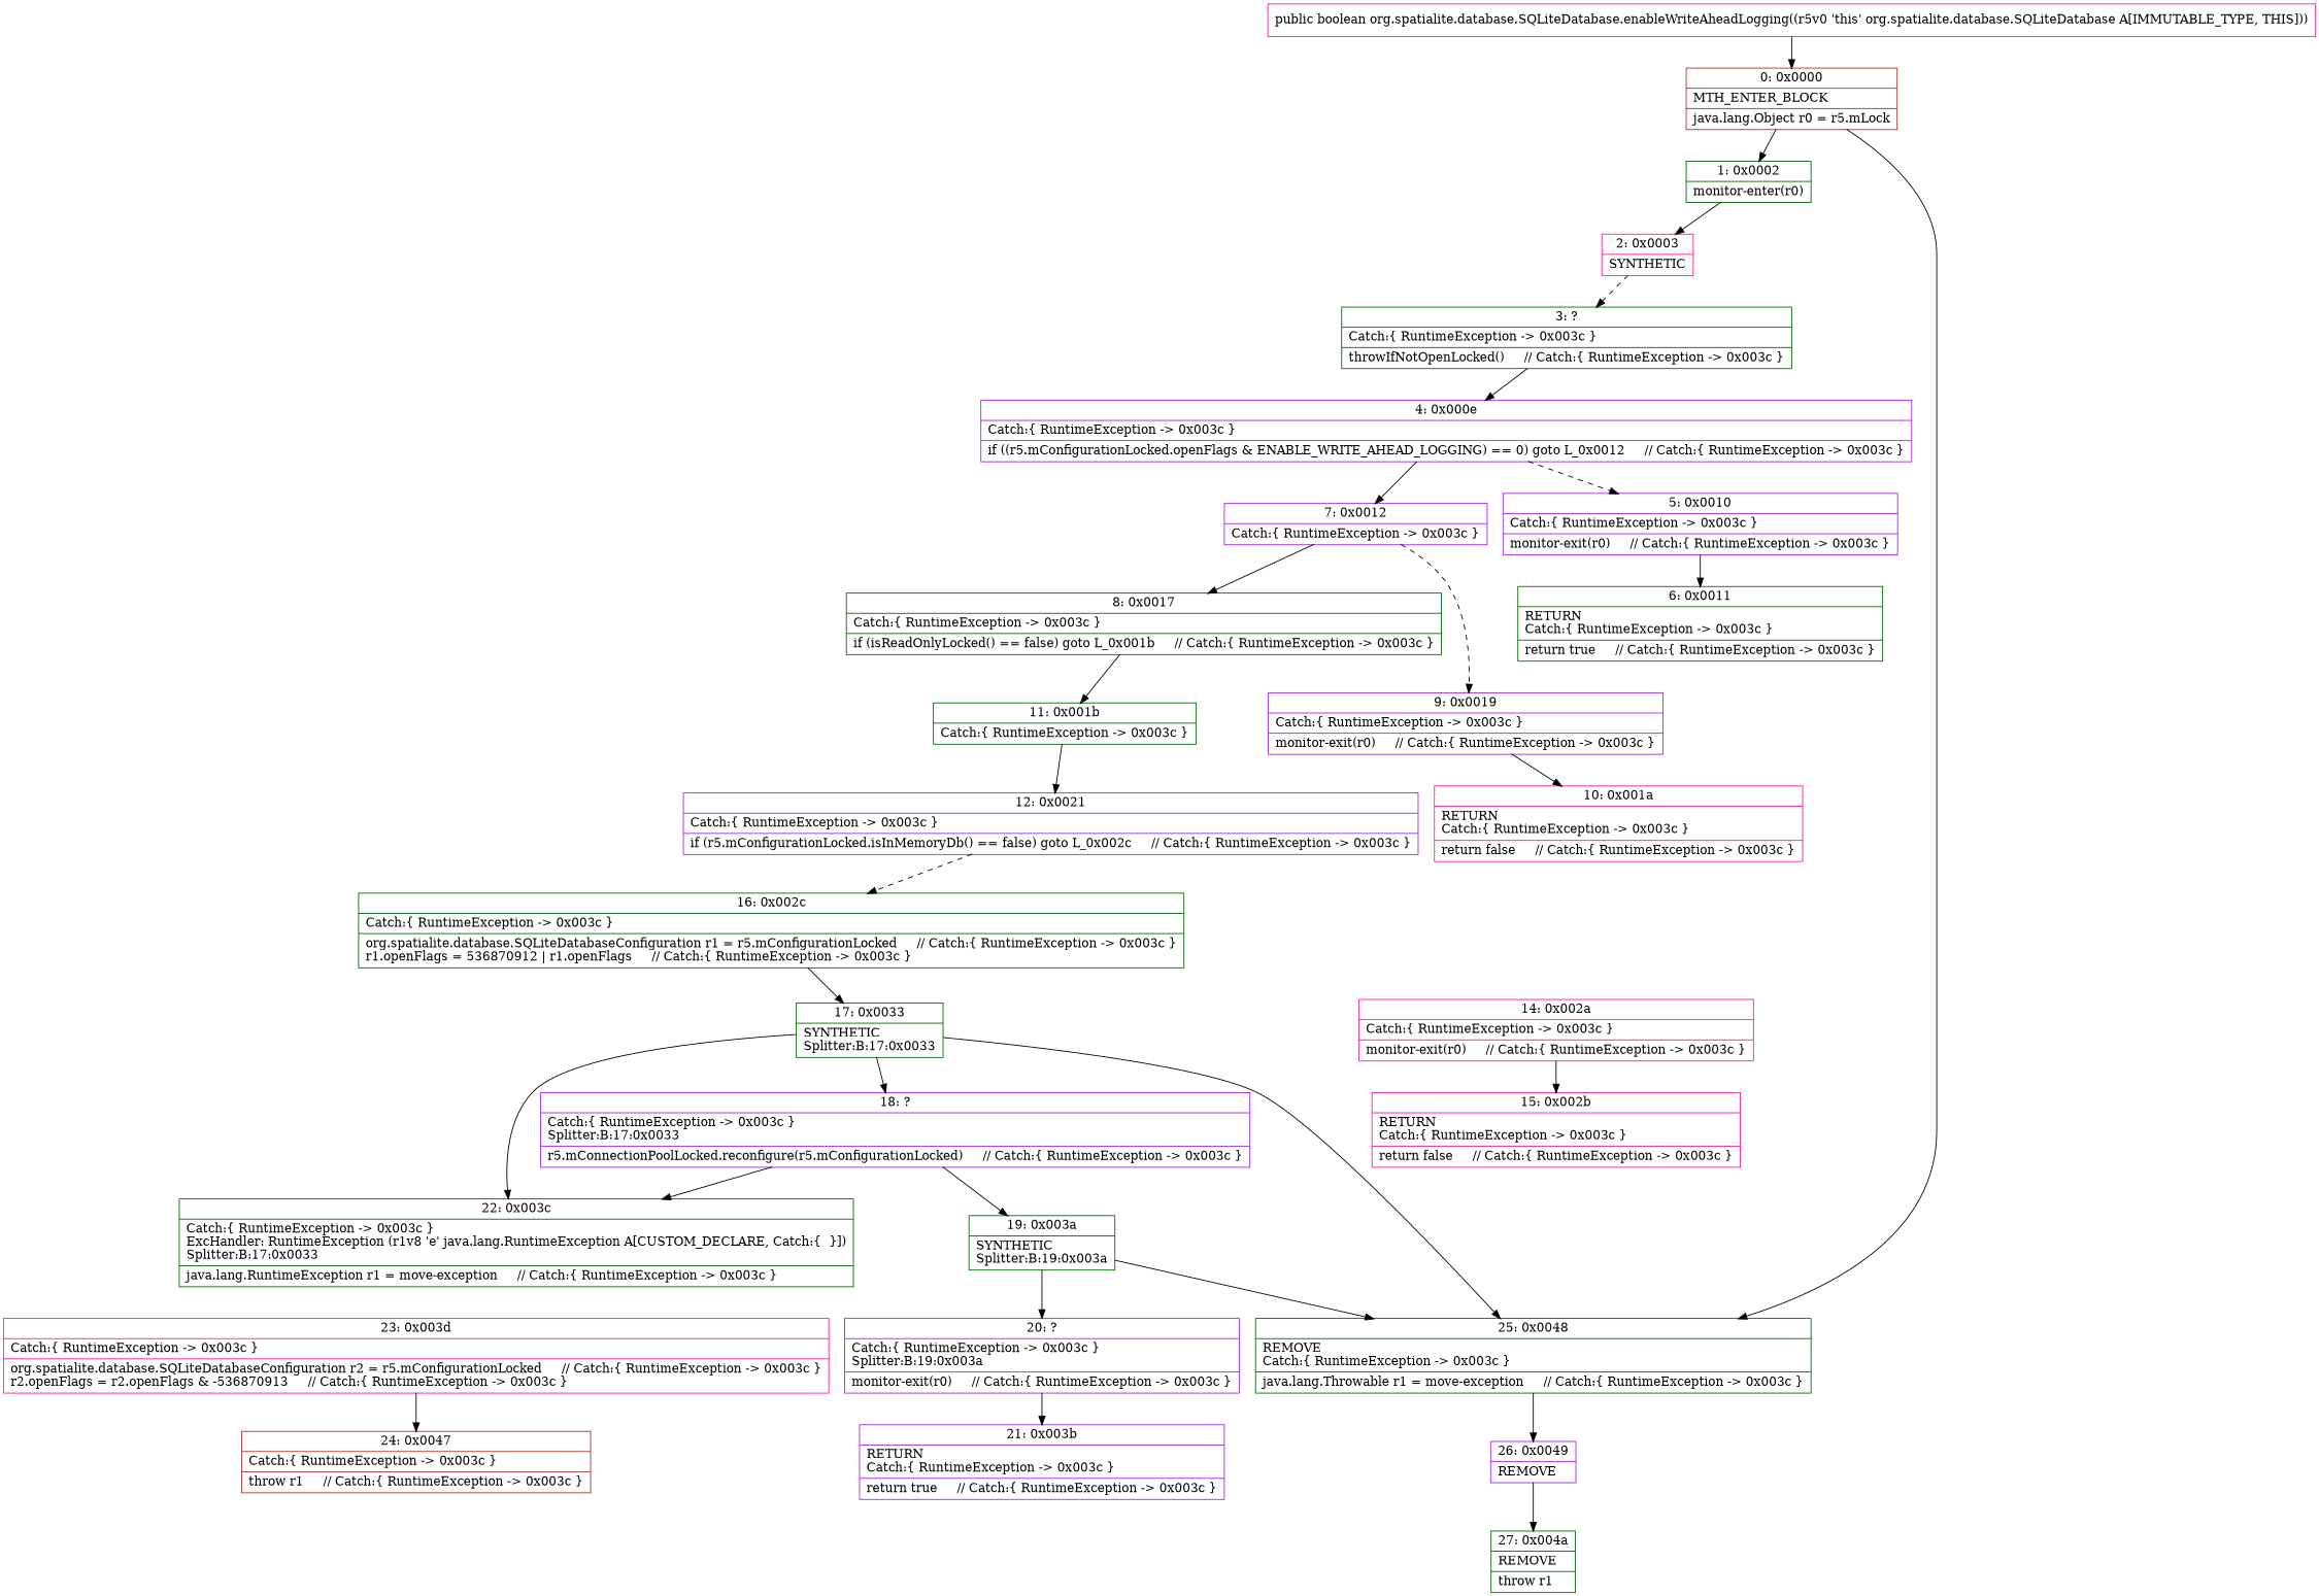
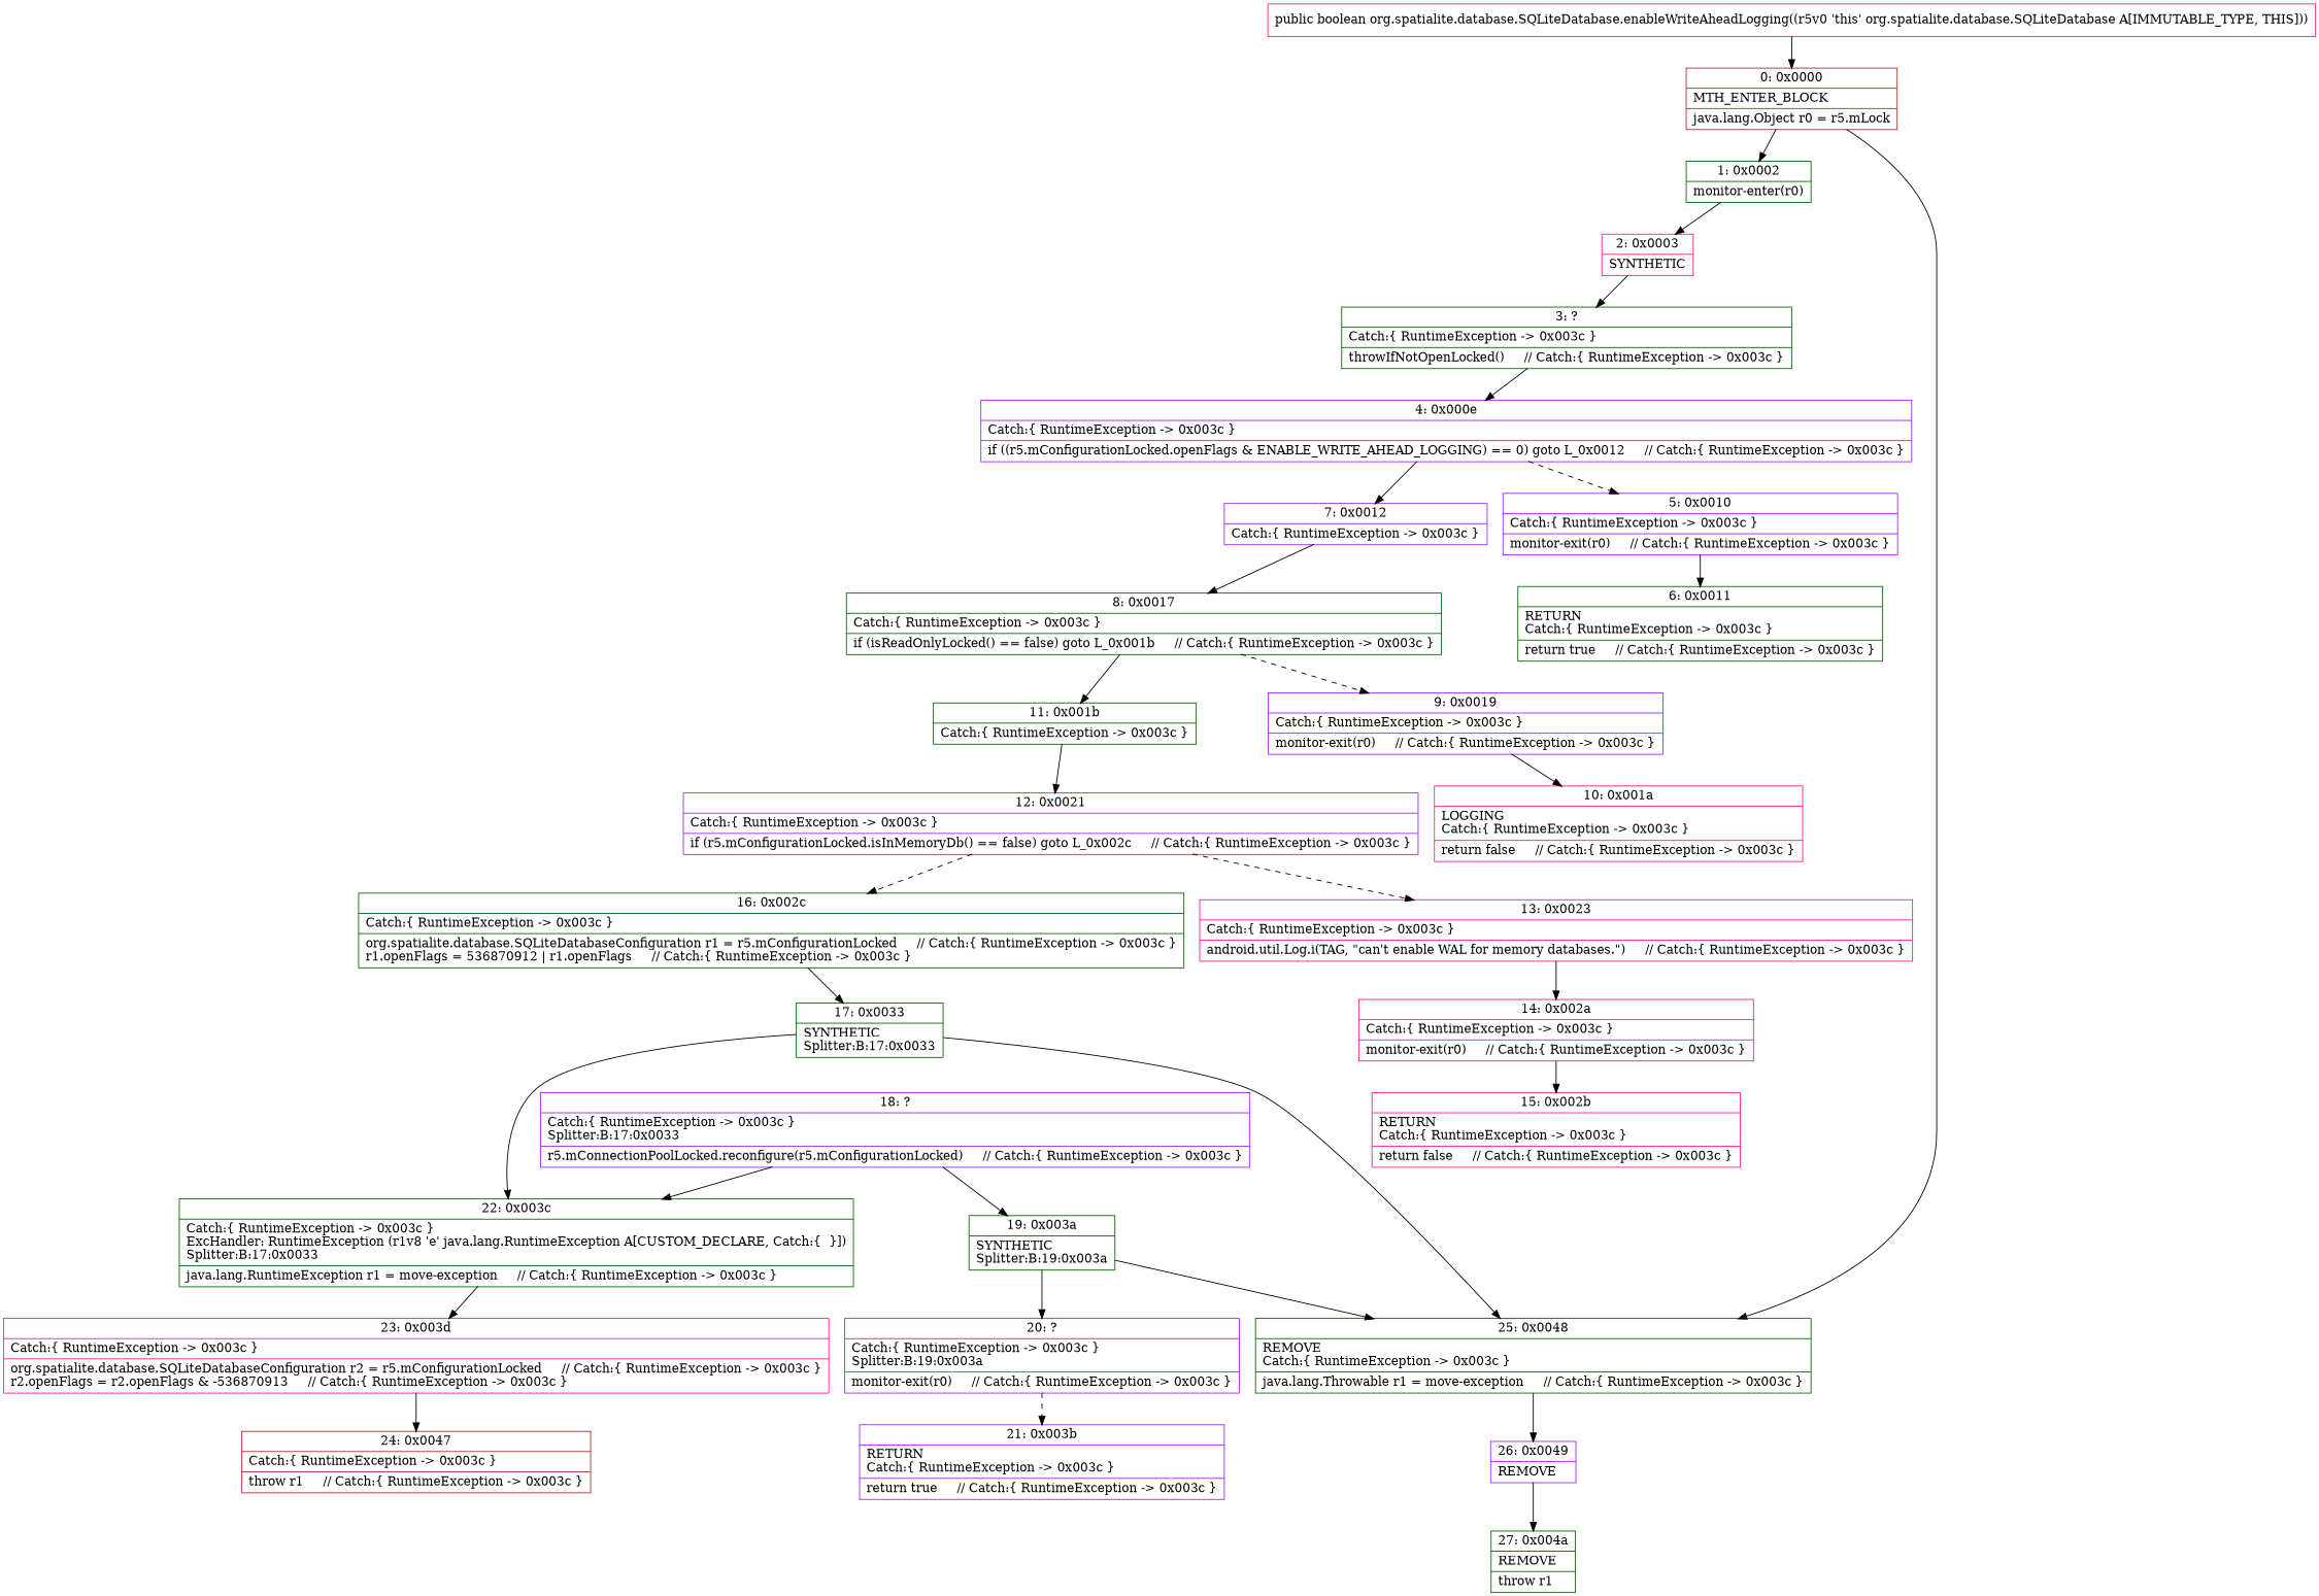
  digraph {
    node [color=darkgreen shape=record]
    n1 [color=brown label="{0\:\ 0x0000|MTH_ENTER_BLOCK\l|java.lang.Object r0 = r5.mLock\l}"]
    n2 [label="{1\:\ 0x0002|monitor\-enter(r0)\l}"]
    n3 [label="{25\:\ 0x0048|REMOVE\lCatch:\{ RuntimeException \-\> 0x003c \}\l|java.lang.Throwable r1 = move\-exception     \/\/ Catch:\{ RuntimeException \-\> 0x003c \}\l}"]
    n4 [color=deeppink label="{2\:\ 0x0003|SYNTHETIC\l}"]
    n5 [label="{3\:\ ?|Catch:\{ RuntimeException \-\> 0x003c \}\l|throwIfNotOpenLocked()     \/\/ Catch:\{ RuntimeException \-\> 0x003c \}\l}"]
    n6 [color=purple label="{4\:\ 0x000e|Catch:\{ RuntimeException \-\> 0x003c \}\l|if ((r5.mConfigurationLocked.openFlags & ENABLE_WRITE_AHEAD_LOGGING) == 0) goto L_0x0012     \/\/ Catch:\{ RuntimeException \-\> 0x003c \}\l}"]
    n7 [color=purple label="{26\:\ 0x0049|REMOVE\l}"]
    n8 [color=purple label="{5\:\ 0x0010|Catch:\{ RuntimeException \-\> 0x003c \}\l|monitor\-exit(r0)     \/\/ Catch:\{ RuntimeException \-\> 0x003c \}\l}"]
    n9 [color=purple label="{7\:\ 0x0012|Catch:\{ RuntimeException \-\> 0x003c \}\l}"]
    n10 [label="{6\:\ 0x0011|RETURN\lCatch:\{ RuntimeException \-\> 0x003c \}\l|return true     \/\/ Catch:\{ RuntimeException \-\> 0x003c \}\l}"]
    n11 [label="{8\:\ 0x0017|Catch:\{ RuntimeException \-\> 0x003c \}\l|if (isReadOnlyLocked() == false) goto L_0x001b     \/\/ Catch:\{ RuntimeException \-\> 0x003c \}\l}"]
    n12 [color=purple label="{9\:\ 0x0019|Catch:\{ RuntimeException \-\> 0x003c \}\l|monitor\-exit(r0)     \/\/ Catch:\{ RuntimeException \-\> 0x003c \}\l}"]
    n13 [label="{11\:\ 0x001b|Catch:\{ RuntimeException \-\> 0x003c \}\l}"]
-   n14 [color=deeppink label="{10\:\ 0x001a|RETURN\lCatch:\{ RuntimeException \-\> 0x003c \}\l|return false     \/\/ Catch:\{ RuntimeException \-\> 0x003c \}\l}"]
+   n14 [color=deeppink label="{10\:\ 0x001a|LOGGING\lCatch:\{ RuntimeException \-\> 0x003c \}\l|return false     \/\/ Catch:\{ RuntimeException \-\> 0x003c \}\l}"]
    n15 [color=purple label="{12\:\ 0x0021|Catch:\{ RuntimeException \-\> 0x003c \}\l|if (r5.mConfigurationLocked.isInMemoryDb() == false) goto L_0x002c     \/\/ Catch:\{ RuntimeException \-\> 0x003c \}\l}"]
+   n16 [color=deeppink label="{13\:\ 0x0023|Catch:\{ RuntimeException \-\> 0x003c \}\l|android.util.Log.i(TAG, \"can't enable WAL for memory databases.\")     \/\/ Catch:\{ RuntimeException \-\> 0x003c \}\l}"]
    n17 [label="{16\:\ 0x002c|Catch:\{ RuntimeException \-\> 0x003c \}\l|org.spatialite.database.SQLiteDatabaseConfiguration r1 = r5.mConfigurationLocked     \/\/ Catch:\{ RuntimeException \-\> 0x003c \}\lr1.openFlags = 536870912 \| r1.openFlags     \/\/ Catch:\{ RuntimeException \-\> 0x003c \}\l}"]
    n18 [color=deeppink label="{14\:\ 0x002a|Catch:\{ RuntimeException \-\> 0x003c \}\l|monitor\-exit(r0)     \/\/ Catch:\{ RuntimeException \-\> 0x003c \}\l}"]
    n19 [label="{17\:\ 0x0033|SYNTHETIC\lSplitter:B:17:0x0033\l}"]
    n20 [color=deeppink label="{15\:\ 0x002b|RETURN\lCatch:\{ RuntimeException \-\> 0x003c \}\l|return false     \/\/ Catch:\{ RuntimeException \-\> 0x003c \}\l}"]
    n21 [color=purple label="{18\:\ ?|Catch:\{ RuntimeException \-\> 0x003c \}\lSplitter:B:17:0x0033\l|r5.mConnectionPoolLocked.reconfigure(r5.mConfigurationLocked)     \/\/ Catch:\{ RuntimeException \-\> 0x003c \}\l}"]
    n22 [label="{22\:\ 0x003c|Catch:\{ RuntimeException \-\> 0x003c \}\lExcHandler: RuntimeException (r1v8 'e' java.lang.RuntimeException A[CUSTOM_DECLARE, Catch:\{  \}])\lSplitter:B:17:0x0033\l|java.lang.RuntimeException r1 = move\-exception     \/\/ Catch:\{ RuntimeException \-\> 0x003c \}\l}"]
    n23 [label="{19\:\ 0x003a|SYNTHETIC\lSplitter:B:19:0x003a\l}"]
    n24 [color=deeppink label="{23\:\ 0x003d|Catch:\{ RuntimeException \-\> 0x003c \}\l|org.spatialite.database.SQLiteDatabaseConfiguration r2 = r5.mConfigurationLocked     \/\/ Catch:\{ RuntimeException \-\> 0x003c \}\lr2.openFlags = r2.openFlags & \-536870913     \/\/ Catch:\{ RuntimeException \-\> 0x003c \}\l}"]
    n25 [color=purple label="{20\:\ ?|Catch:\{ RuntimeException \-\> 0x003c \}\lSplitter:B:19:0x003a\l|monitor\-exit(r0)     \/\/ Catch:\{ RuntimeException \-\> 0x003c \}\l}"]
    n26 [color=purple label="{21\:\ 0x003b|RETURN\lCatch:\{ RuntimeException \-\> 0x003c \}\l|return true     \/\/ Catch:\{ RuntimeException \-\> 0x003c \}\l}"]
    n27 [color=brown label="{24\:\ 0x0047|Catch:\{ RuntimeException \-\> 0x003c \}\l|throw r1     \/\/ Catch:\{ RuntimeException \-\> 0x003c \}\l}"]
    n28 [label="{27\:\ 0x004a|REMOVE\l|throw r1\l}"]
    n29 [color=deeppink label="{public boolean org.spatialite.database.SQLiteDatabase.enableWriteAheadLogging((r5v0 'this' org.spatialite.database.SQLiteDatabase A[IMMUTABLE_TYPE, THIS])) }"]
    n1 -> n2
    n1 -> n3
    n2 -> n4
    n3 -> n7
-   n4 -> n5 [style=dashed]
+   n4 -> n5
    n5 -> n6
    n6 -> n8 [style=dashed]
    n6 -> n9
    n7 -> n28
    n8 -> n10
    n9 -> n11
-   n9 -> n12 [style=dashed]
+   n11 -> n12 [style=dashed]
    n11 -> n13
    n12 -> n14
    n13 -> n15
+   n15 -> n16 [style=dashed]
    n15 -> n17 [style=dashed]
+   n16 -> n18
    n17 -> n19
    n18 -> n20
    n19 -> n3
-   n19 -> n21
    n19 -> n22
    n21 -> n22
    n21 -> n23
+   n22 -> n24
    n23 -> n3
    n23 -> n25
    n24 -> n27
-   n25 -> n26
+   n25 -> n26 [style=dashed]
    n29 -> n1
  }
